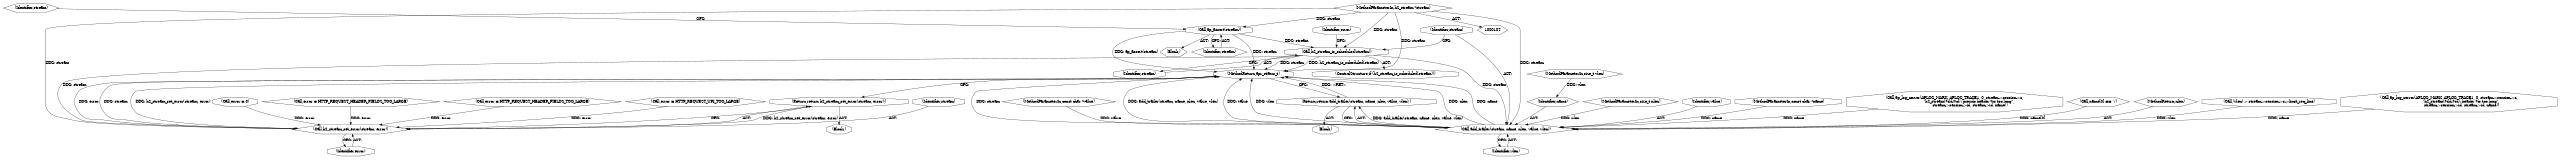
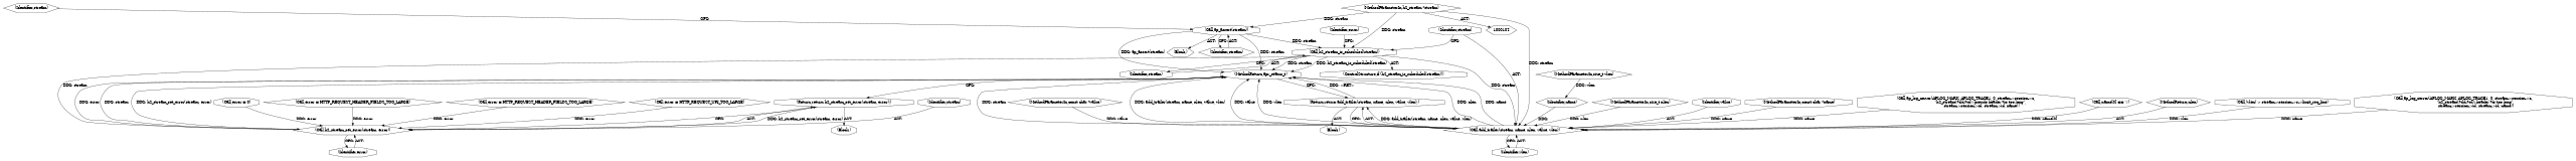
  digraph {
    node [shape=octagon]
    n1 [label="(Call,ap_assert(stream))"]
    n2 [label="(Call,h2_stream_is_scheduled(stream))"]
    n3 [label="(Block,)" shape=hexagon]
    n4 [label="(MethodReturn,apr_status_t)"]
    n5 [label="(Identifier,stream)" shape=hexagon]
    n6 [label="(Call,add_trailer(stream, name, nlen, value, vlen))" shape=hexagon]
    n7 [label="(Call,h2_stream_set_error(stream, error))" shape=hexagon]
    n8 [label="(Identifier,stream)"]
    n9 [label="(ControlStructure,if (h2_stream_is_scheduled(stream)))"]
    n10 [label="(Return,return add_trailer(stream, name, nlen, value, vlen);)"]
    n11 [label="(Return,return h2_stream_set_error(stream, error);)"]
    n12 [label="(MethodParameterIn,h2_stream *stream)" shape=hexagon]
    1000104 [shape=hexagon]
    n14 [label="(Identifier,vlen)"]
    n15 [label="(Identifier,error)"]
    n16 [label="(Block,)"]
    n17 [label="(Block,)"]
    n18 [label="(MethodParameterIn,size_t nlen)" shape=hexagon]
    n19 [label="(Identifier,value)"]
    n20 [label="(Identifier,error)"]
    n21 [label="(MethodParameterIn,const char *name)"]
    n22 [label="(Call,error = 0)"]
    n23 [label="(Identifier,name)" shape=hexagon]
    n24 [label="(Call,ap_log_cerror(APLOG_MARK, APLOG_TRACE1, 0, stream->session->c,\n                          \"h2_stream(%ld-%d): pseudo header %s too long\", \n                           stream->session->id, stream->id, name))"]
    n25 [label="(Call,name[0] == ':')" shape=hexagon]
    n26 [label="(MethodReturn,nlen)" shape=hexagon]
    n27 [label="(Call,(vlen) > stream->session->s->limit_req_line)"]
    n28 [label="(Call,error = HTTP_REQUEST_HEADER_FIELDS_TOO_LARGE)" shape=hexagon]
    n29 [label="(Identifier,stream)" shape=hexagon]
    n30 [label="(Call,ap_log_cerror(APLOG_MARK, APLOG_TRACE1, 0, stream->session->c,\n                      \"h2_stream(%ld-%d): header %s too long\", \n                      stream->session->id, stream->id, name))"]
    n31 [label="(Identifier,stream)"]
    n32 [label="(MethodParameterIn,size_t vlen)" shape=hexagon]
    n33 [label="(MethodParameterIn,const char *value)" shape=hexagon]
    n34 [label="(Call,error = HTTP_REQUEST_HEADER_FIELDS_TOO_LARGE)" shape=hexagon]
    n35 [label="(Call,error = HTTP_REQUEST_URI_TOO_LARGE)" shape=hexagon]
    n36 [label="(Identifier,stream)"]
    n1 -> n2 [label="DDG: stream"]
    n1 -> n3 [label="AST: "]
    n1 -> n4 [label="DDG: ap_assert(stream)"]
    n1 -> n4 [label="DDG: stream"]
    n1 -> n5 [label="CFG: "]
    n2 -> n4 [label="DDG: stream"]
    n2 -> n4 [label="DDG: h2_stream_is_scheduled(stream)"]
    n2 -> n6 [label="DDG: stream"]
    n2 -> n7 [label="DDG: stream"]
    n2 -> n8 [label="CFG: "]
    n2 -> n9 [label="AST: "]
    n4 -> n10 [label="CFG: "]
    n4 -> n11 [label="CFG: "]
    n5 -> n1 [label="AST: "]
    n6 -> n4 [label="DDG: nlen"]
    n6 -> n4 [label="DDG: name"]
    n6 -> n4 [label="DDG: stream"]
    n6 -> n4 [label="DDG: add_trailer(stream, name, nlen, value, vlen)"]
    n6 -> n4 [label="DDG: value"]
    n6 -> n4 [label="DDG: vlen"]
    n6 -> n10 [label="AST: "]
    n6 -> n10 [label="DDG: add_trailer(stream, name, nlen, value, vlen)"]
    n6 -> n14 [label="CFG: "]
    n7 -> n4 [label="DDG: stream"]
    n7 -> n4 [label="DDG: h2_stream_set_error(stream, error)"]
    n7 -> n4 [label="DDG: error"]
    n7 -> n11 [label="AST: "]
    n7 -> n11 [label="DDG: h2_stream_set_error(stream, error)"]
    n7 -> n15 [label="CFG: "]
    n8 -> n2 [label="AST: "]
    n10 -> n4 [label="DDG: <RET>"]
    n10 -> n6 [label="CFG: "]
    n10 -> n16 [label="AST: "]
    n11 -> n7 [label="CFG: "]
    n11 -> n17 [label="AST: "]
    n12 -> n1 [label="DDG: stream"]
    n12 -> n2 [label="DDG: stream"]
-   n12 -> n4 [label="DDG: stream"]
    n12 -> n6 [label="DDG: stream"]
-   n12 -> n7 [label="DDG: stream"]
    n12 -> 1000104 [label="AST: "]
    n14 -> n6 [label="AST: "]
    n15 -> n7 [label="AST: "]
    n18 -> n6 [label="DDG: nlen"]
    n19 -> n6 [label="AST: "]
    n20 -> n2 [label="CFG: "]
    n21 -> n6 [label="DDG: name"]
    n22 -> n7 [label="DDG: error"]
-   n23 -> n6 [label="AST: "]
+   n23 -> n6 [label="DDG: "]
    n24 -> n6 [label="DDG: name"]
    n25 -> n6 [label="DDG: name[0]"]
    n26 -> n6 [label="AST: "]
    n27 -> n6 [label="DDG: vlen"]
    n28 -> n7 [label="DDG: error"]
    n29 -> n1 [label="CFG: "]
    n30 -> n6 [label="DDG: name"]
    n31 -> n2 [label="CFG: "]
    n31 -> n6 [label="AST: "]
    n32 -> n23 [label="DDG: vlen"]
    n33 -> n6 [label="DDG: value"]
    n34 -> n7 [label="DDG: error"]
    n35 -> n7 [label="DDG: error"]
    n36 -> n7 [label="AST: "]
  }
